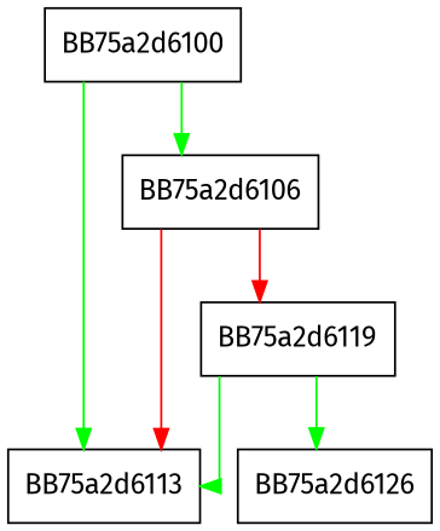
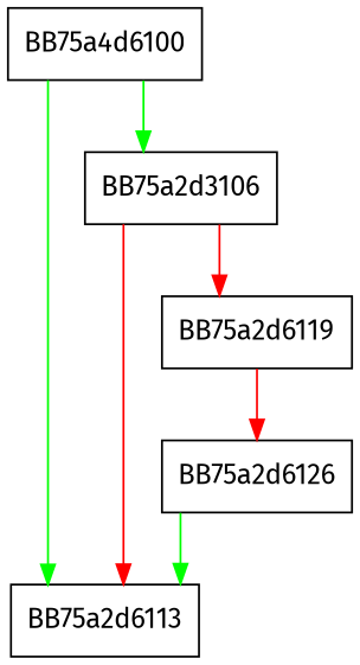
  digraph {
    fontname="Fira Sans"
    splines=ortho
    node [fontname="Fira Sans" shape=box]
    edge [color=green fontname="Fira Sans"]
-   BB75a2d6100
+   BB75a2d6100 [label=BB75a4d6100]
    BB75a2d6113
-   BB75a2d6106
+   BB75a2d6106 [label=BB75a2d3106]
    BB75a2d6119
    BB75a2d6126
    BB75a2d6100 -> BB75a2d6113
    BB75a2d6100 -> BB75a2d6106
    BB75a2d6106 -> BB75a2d6113 [color=red]
    BB75a2d6106 -> BB75a2d6119 [color=red]
-   BB75a2d6119 -> BB75a2d6113
-   BB75a2d6119 -> BB75a2d6126
+   BB75a2d6126 -> BB75a2d6113
+   BB75a2d6119 -> BB75a2d6126 [color=red]
  }
